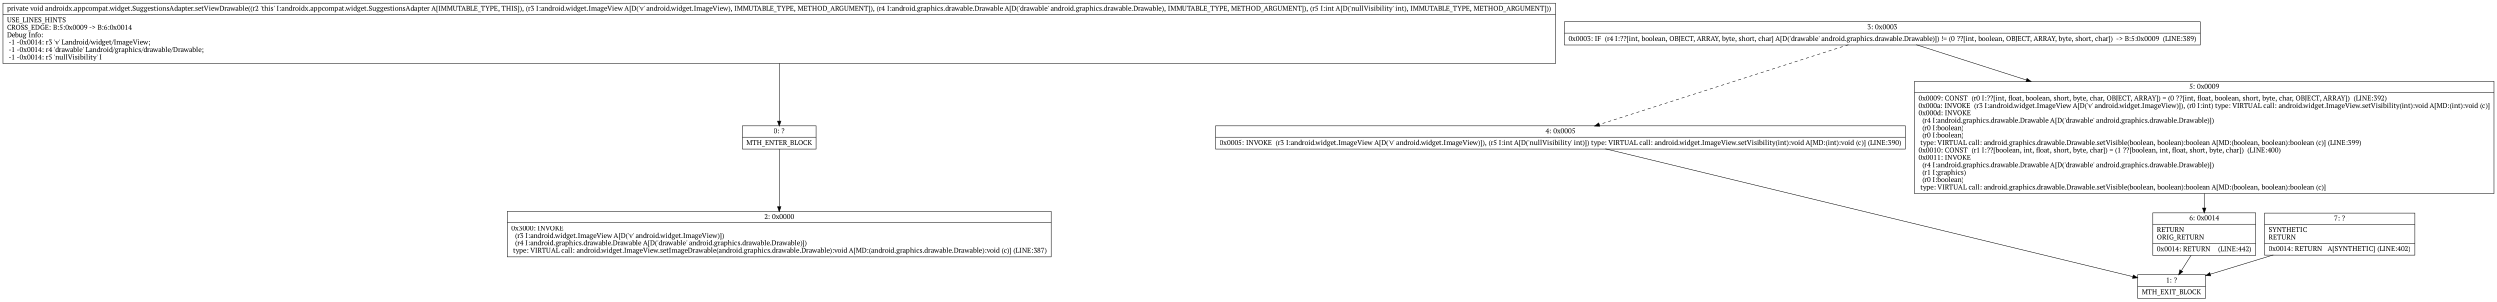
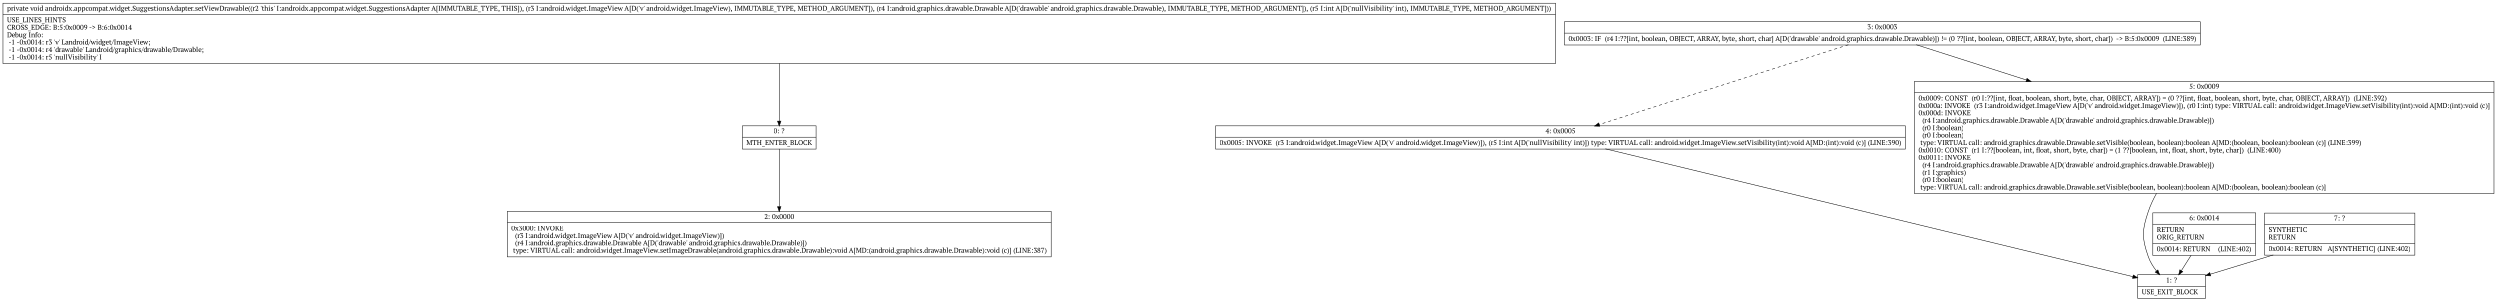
  digraph {
    fontname="PT Serif"
    node [fontname="PT Serif" shape=record]
    edge [fontname="PT Serif"]
    n1 [label="{0\:\ ?|MTH_ENTER_BLOCK\l}"]
    n2 [label="{2\:\ 0x0000|0x3000: INVOKE  \l  (r3 I:android.widget.ImageView A[D('v' android.widget.ImageView)])\l  (r4 I:android.graphics.drawable.Drawable A[D('drawable' android.graphics.drawable.Drawable)])\l type: VIRTUAL call: android.widget.ImageView.setImageDrawable(android.graphics.drawable.Drawable):void A[MD:(android.graphics.drawable.Drawable):void (c)] (LINE:387)\l}"]
    n3 [label="{3\:\ 0x0003|0x0003: IF  (r4 I:??[int, boolean, OBJECT, ARRAY, byte, short, char] A[D('drawable' android.graphics.drawable.Drawable)]) != (0 ??[int, boolean, OBJECT, ARRAY, byte, short, char])  \-\> B:5:0x0009  (LINE:389)\l}"]
    n4 [label="{4\:\ 0x0005|0x0005: INVOKE  (r3 I:android.widget.ImageView A[D('v' android.widget.ImageView)]), (r5 I:int A[D('nullVisibility' int)]) type: VIRTUAL call: android.widget.ImageView.setVisibility(int):void A[MD:(int):void (c)] (LINE:390)\l}"]
    n5 [label="{5\:\ 0x0009|0x0009: CONST  (r0 I:??[int, float, boolean, short, byte, char, OBJECT, ARRAY]) = (0 ??[int, float, boolean, short, byte, char, OBJECT, ARRAY])  (LINE:392)\l0x000a: INVOKE  (r3 I:android.widget.ImageView A[D('v' android.widget.ImageView)]), (r0 I:int) type: VIRTUAL call: android.widget.ImageView.setVisibility(int):void A[MD:(int):void (c)]\l0x000d: INVOKE  \l  (r4 I:android.graphics.drawable.Drawable A[D('drawable' android.graphics.drawable.Drawable)])\l  (r0 I:boolean)\l  (r0 I:boolean)\l type: VIRTUAL call: android.graphics.drawable.Drawable.setVisible(boolean, boolean):boolean A[MD:(boolean, boolean):boolean (c)] (LINE:399)\l0x0010: CONST  (r1 I:??[boolean, int, float, short, byte, char]) = (1 ??[boolean, int, float, short, byte, char])  (LINE:400)\l0x0011: INVOKE  \l  (r4 I:android.graphics.drawable.Drawable A[D('drawable' android.graphics.drawable.Drawable)])\l  (r1 I:graphics)\l  (r0 I:boolean)\l type: VIRTUAL call: android.graphics.drawable.Drawable.setVisible(boolean, boolean):boolean A[MD:(boolean, boolean):boolean (c)]\l}"]
-   n6 [label="{1\:\ ?|MTH_EXIT_BLOCK\l}"]
-   n7 [label="{6\:\ 0x0014|RETURN\lORIG_RETURN\l|0x0014: RETURN    (LINE:442)\l}"]
+   n6 [label="{1\:\ ?|USE_EXIT_BLOCK\l}"]
+   n7 [label="{6\:\ 0x0014|RETURN\lORIG_RETURN\l|0x0014: RETURN    (LINE:402)\l}"]
    n8 [label="{7\:\ ?|SYNTHETIC\lRETURN\l|0x0014: RETURN   A[SYNTHETIC] (LINE:402)\l}"]
    n9 [label="{private void androidx.appcompat.widget.SuggestionsAdapter.setViewDrawable((r2 'this' I:androidx.appcompat.widget.SuggestionsAdapter A[IMMUTABLE_TYPE, THIS]), (r3 I:android.widget.ImageView A[D('v' android.widget.ImageView), IMMUTABLE_TYPE, METHOD_ARGUMENT]), (r4 I:android.graphics.drawable.Drawable A[D('drawable' android.graphics.drawable.Drawable), IMMUTABLE_TYPE, METHOD_ARGUMENT]), (r5 I:int A[D('nullVisibility' int), IMMUTABLE_TYPE, METHOD_ARGUMENT]))  | USE_LINES_HINTS\lCROSS_EDGE: B:5:0x0009 \-\> B:6:0x0014\lDebug Info:\l  \-1 \-0x0014: r3 'v' Landroid\/widget\/ImageView;\l  \-1 \-0x0014: r4 'drawable' Landroid\/graphics\/drawable\/Drawable;\l  \-1 \-0x0014: r5 'nullVisibility' I\l}"]
    n1 -> n2
    n3 -> n4 [style=dashed]
    n3 -> n5
    n4 -> n6
-   n5 -> n7
+   n5 -> n6
    n7 -> n6
    n8 -> n6
    n9 -> n1
  }
